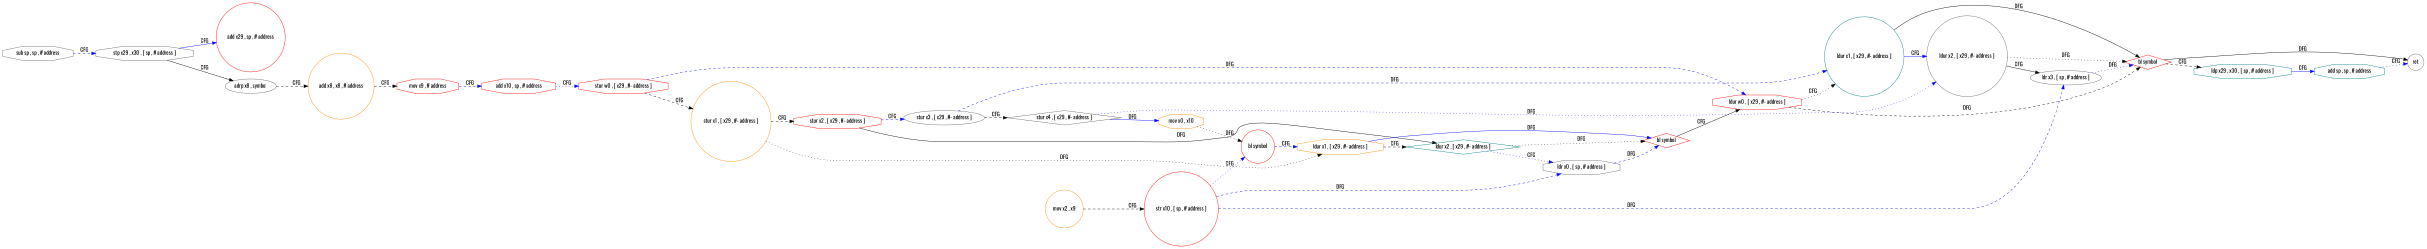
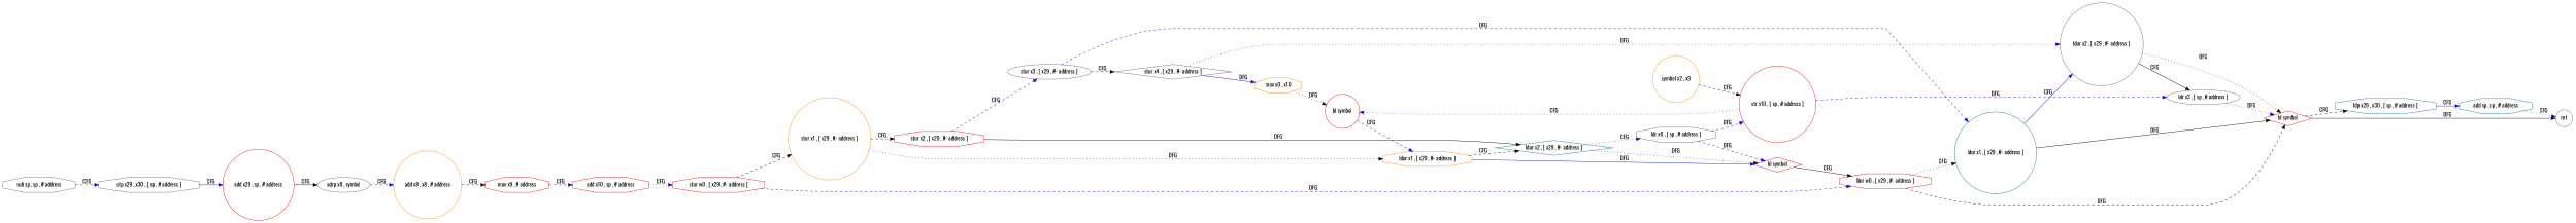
  digraph {
    fontname=Oswald
    rankdir=LR
    node [color=red fontname=Oswald shape=octagon]
    edge [color=blue fontname=Oswald style=dashed]
    n1 [color=gray40 label="sub sp , sp , # address"]
    n2 [color=gray40 label="stp x29 , x30 , [ sp , # address ]"]
    n3 [label="add x29 , sp , # address" shape=circle]
    n4 [color=gray40 label="adrp x8 , symbol" shape=ellipse]
    n5 [color=darkorange label="add x8 , x8 , # address" shape=circle]
    n6 [label="mov x9 , # address"]
    n7 [label="add x10 , sp , # address"]
    n8 [label="stur w0 , [ x29 , #- address ]"]
    n9 [color=darkorange label="stur x1 , [ x29 , #- address ]" shape=circle]
    n10 [label="ldur w0 , [ x29 , #- address ]"]
    n11 [label="stur x2 , [ x29 , #- address ]"]
    n12 [color=darkorange label="ldur x1 , [ x29 , #- address ]"]
    n13 [color=teal label="ldur x1 , [ x29 , #- address ]" shape=circle]
    n14 [label="bl symbol" shape=diamond]
    n15 [color=gray40 label="stur x3 , [ x29 , #- address ]" shape=ellipse]
    n16 [color=teal label="ldur x2 , [ x29 , #- address ]" shape=diamond]
    n17 [label="bl symbol" shape=diamond]
    n18 [color=gray40 label="stur x4 , [ x29 , #- address ]" shape=diamond]
    n19 [color=gray40 label="ldr x0 , [ sp , # address ]"]
    n20 [color=darkorange label="mov x0 , x10"]
    n21 [color=gray40 label="ldur x2 , [ x29 , #- address ]" shape=circle]
    n22 [label="bl symbol" shape=circle]
    n23 [color=gray40 label="ldr x3 , [ sp , # address ]" shape=ellipse]
-   n24 [color=darkorange label="mov x2 , x9" shape=circle]
+   n24 [color=darkorange label="symbol x2 , x9" shape=circle]
    n25 [label="str x10 , [ sp , # address ]" shape=circle]
    n26 [color=teal label="ldp x29 , x30 , [ sp , # address ]"]
    n27 [color=gray40 label=ret shape=circle]
    n28 [color=teal label="add sp , sp , # address"]
    n1 -> n2 [label=CFG]
    n2 -> n3 [label=CFG style=solid]
-   n2 -> n4 [color=black label=CFG style=solid]
-   n4 -> n5 [color=black label=CFG]
+   n3 -> n4 [color=black label=CFG style=solid]
+   n4 -> n5 [label=CFG]
    n5 -> n6 [color=black label=CFG]
    n6 -> n7 [label=CFG]
    n7 -> n8 [label=CFG style=dotted]
    n8 -> n9 [color=black label=CFG]
    n8 -> n10 [label=DFG]
    n9 -> n11 [color=black label=CFG]
    n9 -> n12 [color=black label=DFG style=dotted]
    n10 -> n13 [color=black label=CFG style=dotted]
    n10 -> n14 [color=black label=DFG]
    n11 -> n15 [label=CFG]
    n11 -> n16 [color=black label=DFG style=solid]
    n12 -> n16 [color=black label=CFG]
    n12 -> n17 [label=DFG style=solid]
    n13 -> n14 [color=black label=DFG style=solid]
    n13 -> n21 [label=CFG style=solid]
    n14 -> n26 [color=black label=CFG]
    n14 -> n27 [color=black label=DFG style=solid]
    n15 -> n13 [label=DFG]
    n15 -> n18 [color=black label=CFG]
    n16 -> n17 [color=black label=DFG style=dotted]
    n16 -> n19 [label=CFG style=dotted]
    n17 -> n10 [color=black label=CFG style=solid]
    n18 -> n20 [label=DFG style=solid]
    n18 -> n21 [label=DFG style=dotted]
    n19 -> n17 [label=DFG]
    n20 -> n22 [color=black label=DFG style=dotted]
    n21 -> n14 [color=black label=DFG style=dotted]
    n21 -> n23 [color=black label=CFG style=solid]
    n22 -> n12 [label=CFG]
    n23 -> n14 [label=DFG style=dotted]
    n24 -> n25 [color=black label=CFG]
-   n25 -> n19 [label=DFG]
+   n19 -> n25 [label=DFG]
    n25 -> n22 [label=CFG style=dotted]
    n25 -> n23 [label=DFG]
    n26 -> n28 [label=CFG style=solid]
    n28 -> n27 [label=CFG style=dotted]
  }
